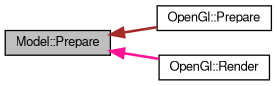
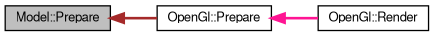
  digraph {
    rankdir=LR
    node [color=black fontname=FreeSans fontsize=10 shape=record]
    edge [dir=back fontname=FreeSans fontsize=10 labelfontname=FreeSans labelfontsize=10 style=bold]
    n1 [fillcolor=grey75 fontcolor=black height=0.2 label="Model::Prepare" style=filled width=0.4]
    n2 [height=0.2 label="OpenGl::Prepare" width=0.4]
    n3 [height=0.2 label="OpenGl::Render" width=0.4]
    n1 -> n2 [color=brown]
-   n1 -> n3 [color=deeppink]
+   n2 -> n3 [color=deeppink]
  }
